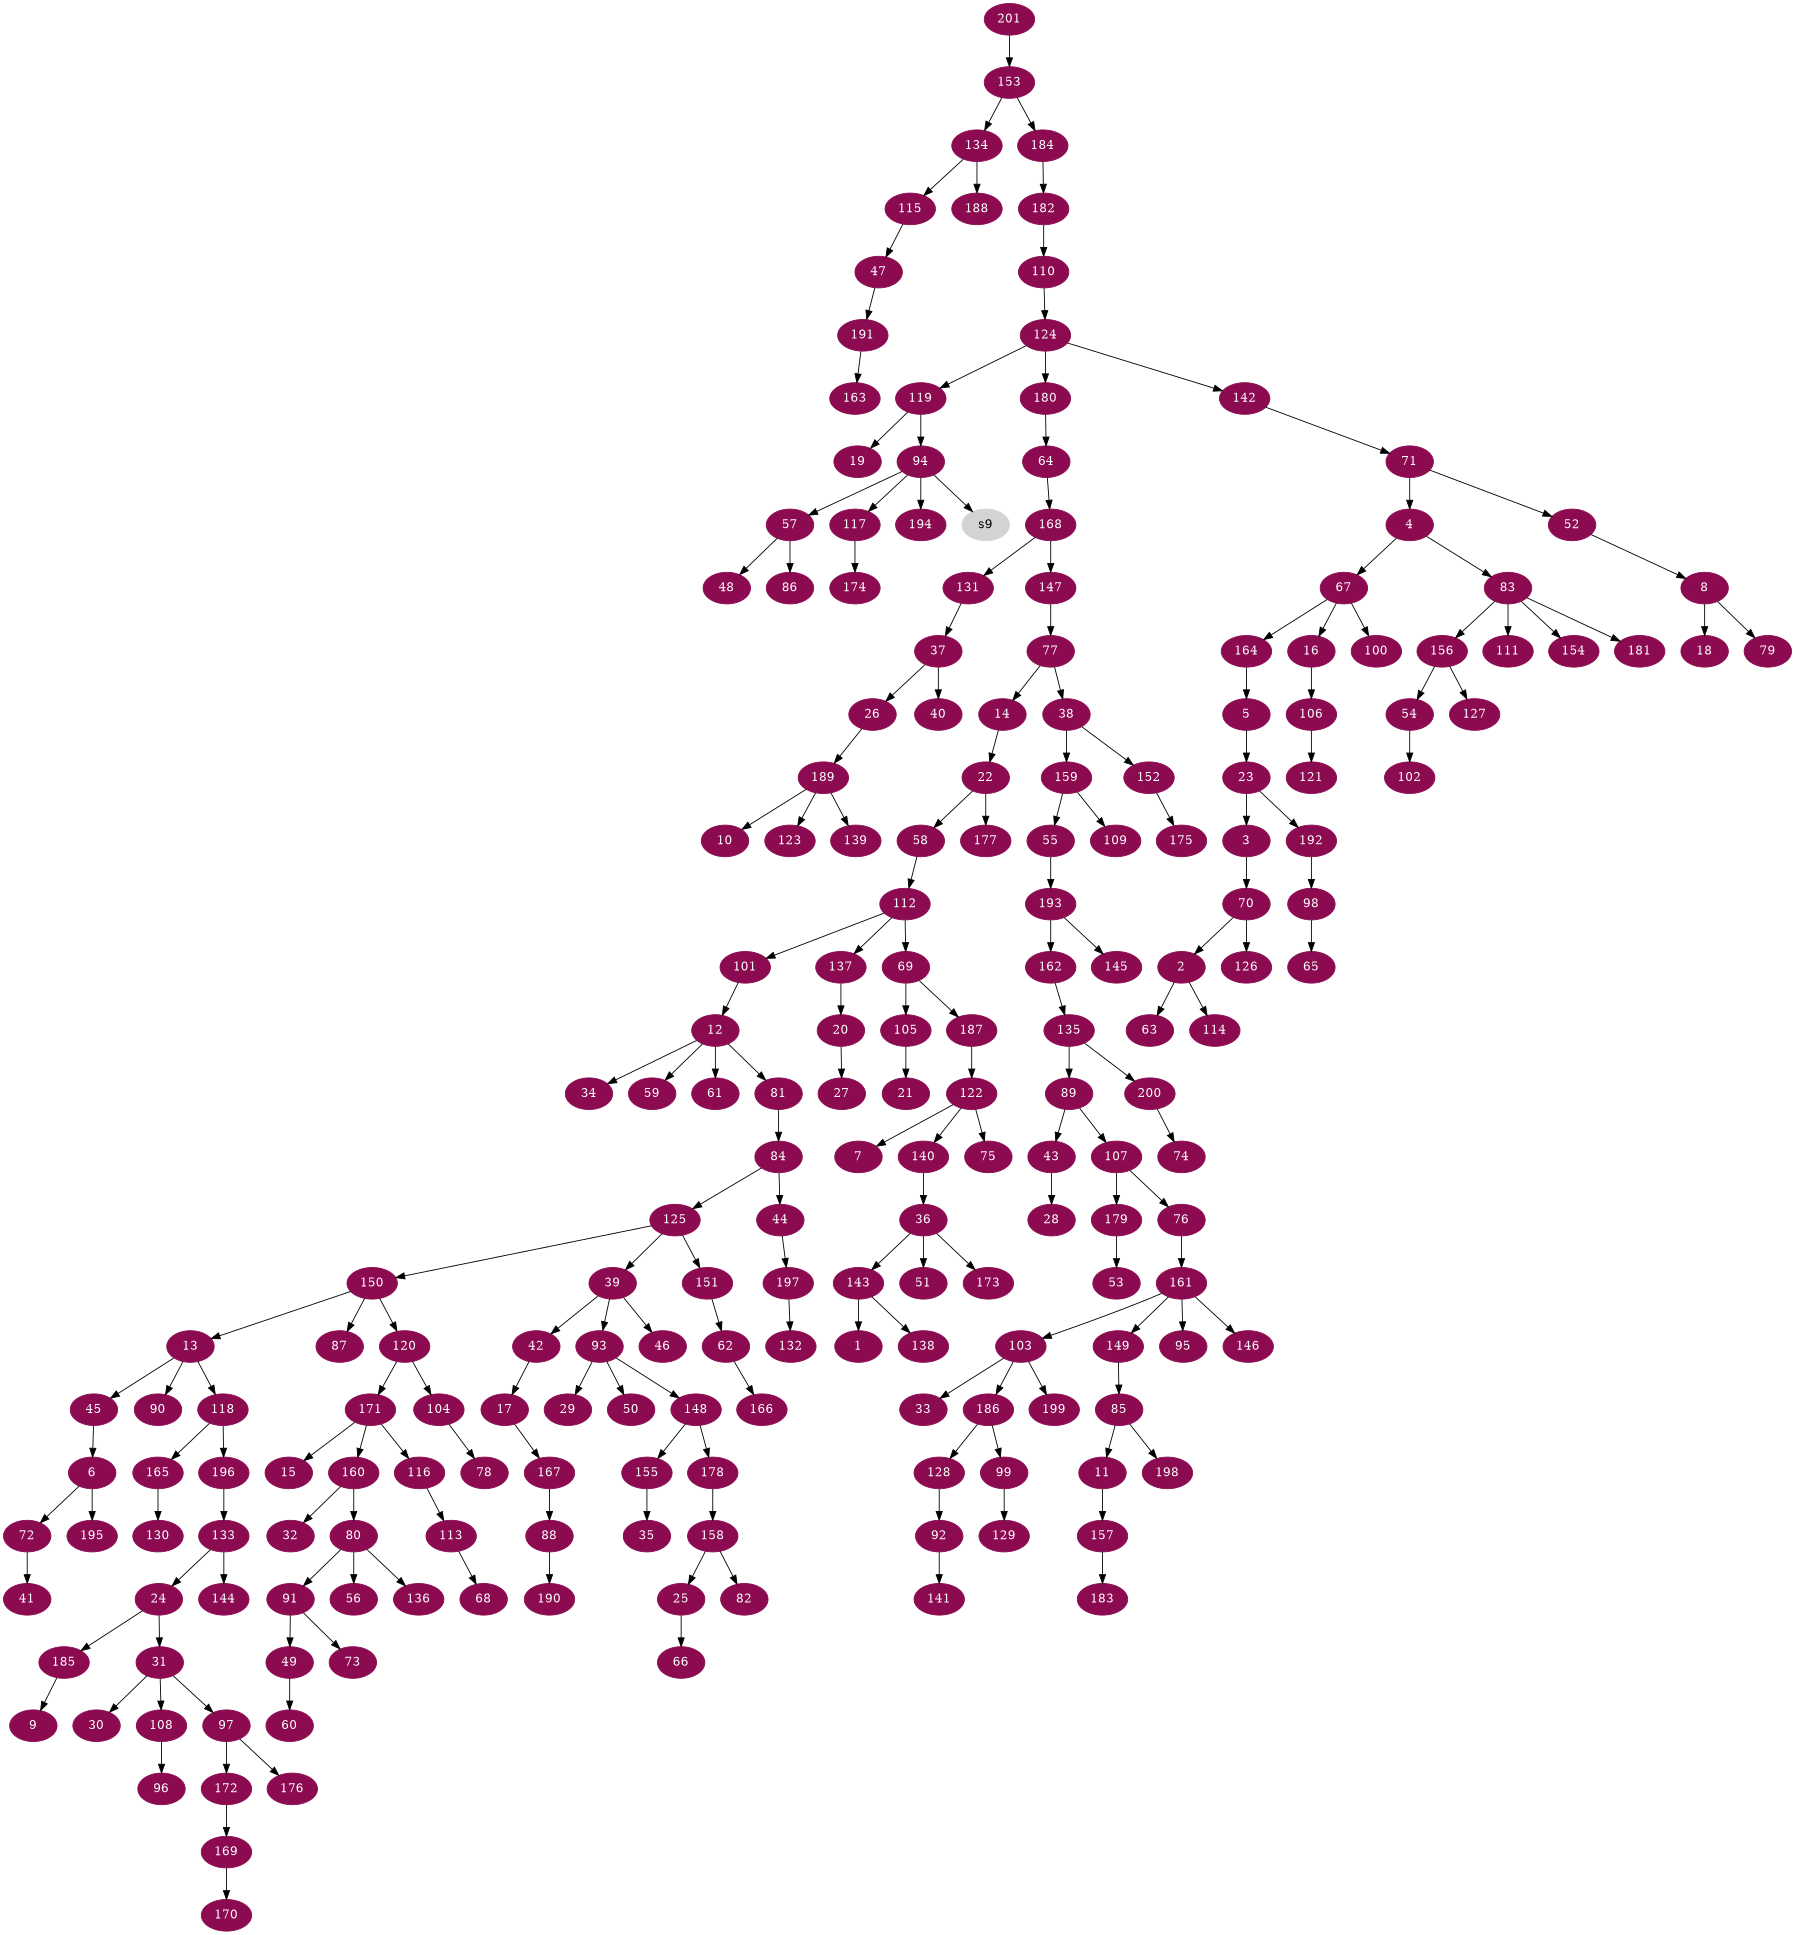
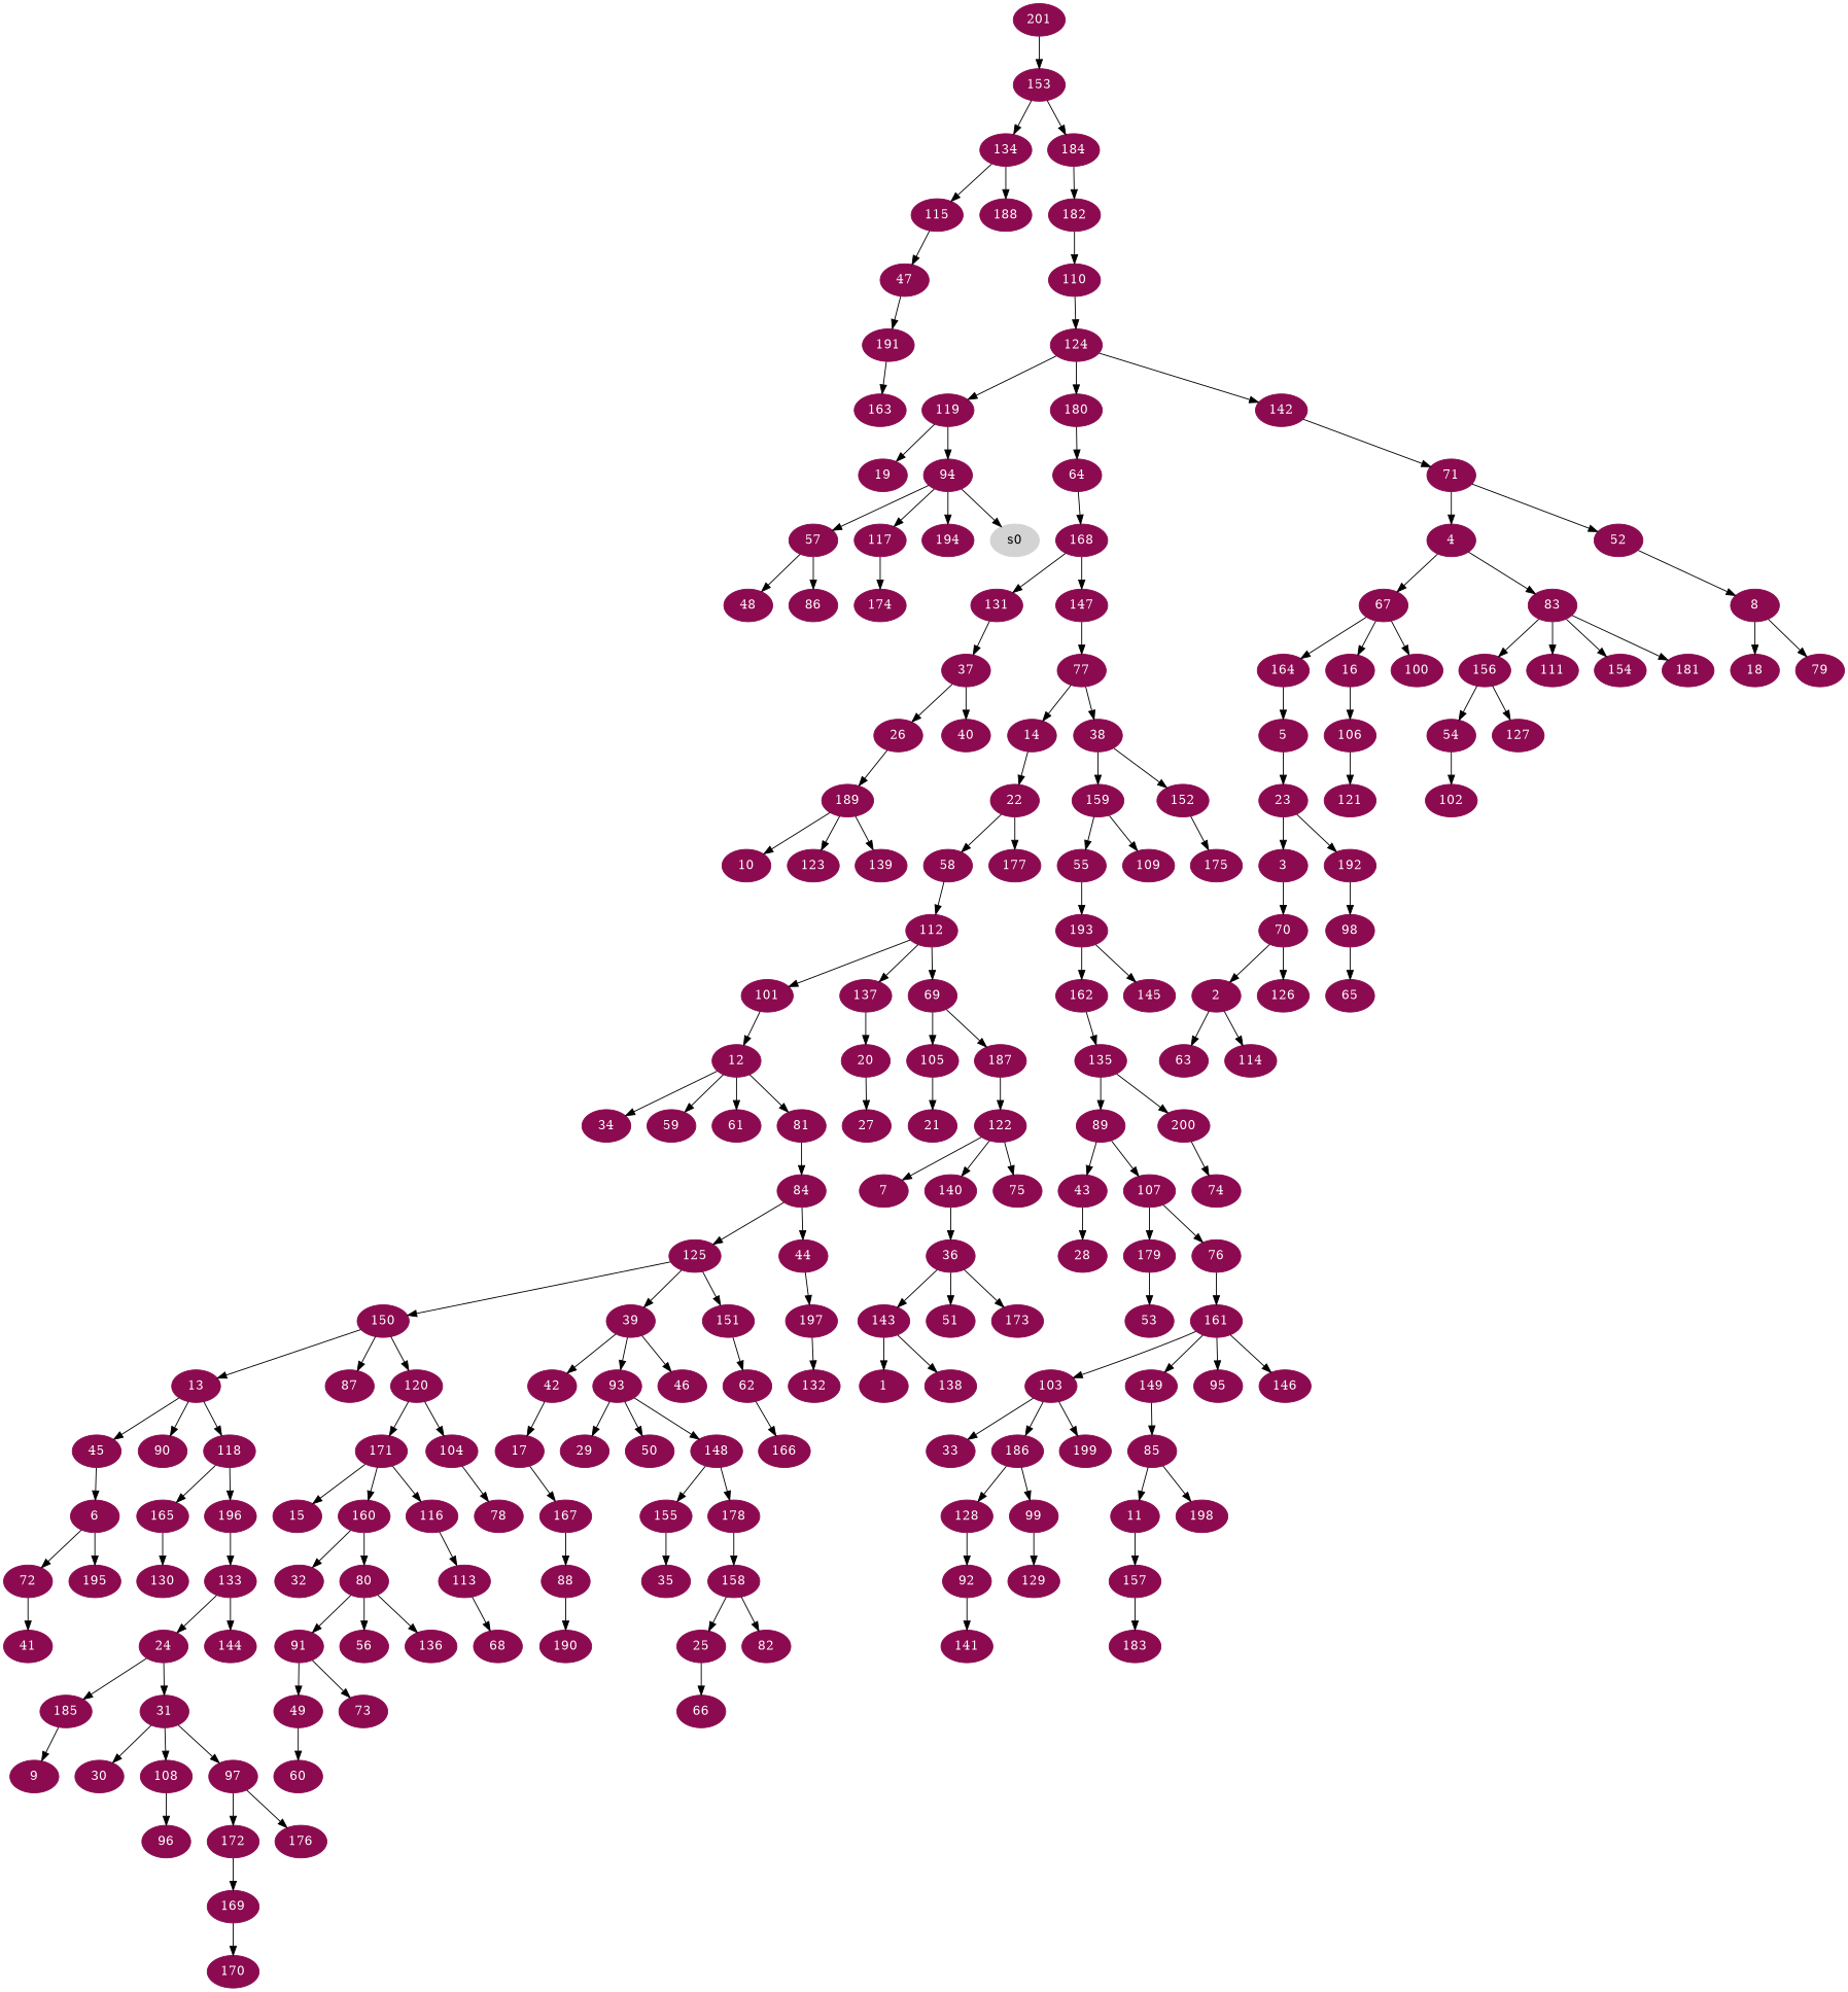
  digraph {
    node [color=deeppink4 fontcolor=white style=filled]
    143
    1
    138
    70
    2
    126
    63
    114
    23
    3
    192
    71
    4
    52
    67
    83
    164
    5
    45
    6
    72
    195
    122
    7
    140
    75
    8
    18
    79
    185
    9
    189
    10
    123
    139
    85
    11
    198
    157
    101
    12
    34
    59
    61
    81
    150
    13
    87
    120
    90
    118
    77
    14
    38
    22
    171
    15
    160
    116
    16
    100
    106
    42
    17
    167
    119
    19
    94
    137
    20
    27
    105
    21
    58
    177
    133
    24
    144
    31
    158
    25
    82
    66
    37
    26
    40
    43
    28
    93
    29
    50
    148
    30
    108
    97
    32
    80
    103
    33
    186
    199
    155
    35
    36
    51
    173
    131
    159
    152
    125
    39
    151
    46
    41
    89
    107
    84
    44
    197
    115
    47
    191
    57
    48
    86
    91
    49
    73
    60
    179
    53
    156
    54
    127
    102
    55
    109
    193
    56
    136
    117
    194
-   s0 [color=lightgrey fontcolor=black label=s9]
+   s0 [color=lightgrey fontcolor=black]
    112
    62
    166
    180
    64
    168
    98
    65
    113
    68
    69
    187
    142
    200
    74
    76
    161
    147
    104
    78
    111
    154
    181
    149
    88
    190
    135
    128
    92
    141
    95
    146
    96
    172
    176
    99
    129
    121
    182
    110
    124
    134
    188
    174
    165
    196
    130
    132
    153
    184
    162
    145
    178
    175
    201
    183
    163
    169
    170
    143 -> 1
    143 -> 138
    70 -> 2
    70 -> 126
    2 -> 63
    2 -> 114
    23 -> 3
    23 -> 192
    3 -> 70
    192 -> 98
    71 -> 4
    71 -> 52
    4 -> 67
    4 -> 83
    52 -> 8
    67 -> 164
    67 -> 16
    67 -> 100
    83 -> 156
    83 -> 111
    83 -> 154
    83 -> 181
    164 -> 5
    5 -> 23
    45 -> 6
    6 -> 72
    6 -> 195
    72 -> 41
    122 -> 7
    122 -> 140
    122 -> 75
    140 -> 36
    8 -> 18
    8 -> 79
    185 -> 9
    189 -> 10
    189 -> 123
    189 -> 139
    85 -> 11
    85 -> 198
    11 -> 157
    157 -> 183
    101 -> 12
    12 -> 34
    12 -> 59
    12 -> 61
    12 -> 81
    81 -> 84
    150 -> 13
    150 -> 87
    150 -> 120
    13 -> 45
    13 -> 90
    13 -> 118
    120 -> 171
    120 -> 104
    118 -> 165
    118 -> 196
    77 -> 14
    77 -> 38
    14 -> 22
    38 -> 159
    38 -> 152
    22 -> 58
    22 -> 177
    171 -> 15
    171 -> 160
    171 -> 116
    160 -> 32
    160 -> 80
    116 -> 113
    16 -> 106
    106 -> 121
    42 -> 17
    17 -> 167
    167 -> 88
    119 -> 19
    119 -> 94
    94 -> 57
    94 -> 117
    94 -> 194
    94 -> s0
    137 -> 20
    20 -> 27
    105 -> 21
    58 -> 112
    133 -> 24
    133 -> 144
    24 -> 185
    24 -> 31
    31 -> 30
    31 -> 108
    31 -> 97
    158 -> 25
    158 -> 82
    25 -> 66
    37 -> 26
    37 -> 40
    26 -> 189
    43 -> 28
    93 -> 29
    93 -> 50
    93 -> 148
    148 -> 155
    148 -> 178
    108 -> 96
    97 -> 172
    97 -> 176
    80 -> 91
    80 -> 56
    80 -> 136
    103 -> 33
    103 -> 186
    103 -> 199
    186 -> 128
    186 -> 99
    155 -> 35
    36 -> 143
    36 -> 51
    36 -> 173
    131 -> 37
    159 -> 55
    159 -> 109
    152 -> 175
    125 -> 150
    125 -> 39
    125 -> 151
    39 -> 42
    39 -> 93
    39 -> 46
    151 -> 62
    89 -> 43
    89 -> 107
    107 -> 179
    107 -> 76
    84 -> 125
    84 -> 44
    44 -> 197
    197 -> 132
    115 -> 47
    47 -> 191
    191 -> 163
    57 -> 48
    57 -> 86
    91 -> 49
    91 -> 73
    49 -> 60
    179 -> 53
    156 -> 54
    156 -> 127
    54 -> 102
    55 -> 193
    193 -> 162
    193 -> 145
    117 -> 174
    112 -> 101
    112 -> 137
    112 -> 69
    62 -> 166
    180 -> 64
    64 -> 168
    168 -> 131
    168 -> 147
    98 -> 65
    113 -> 68
    69 -> 105
    69 -> 187
    187 -> 122
    142 -> 71
    200 -> 74
    76 -> 161
    161 -> 103
    161 -> 149
    161 -> 95
    161 -> 146
    147 -> 77
    104 -> 78
    149 -> 85
    88 -> 190
    135 -> 89
    135 -> 200
    128 -> 92
    92 -> 141
    172 -> 169
    99 -> 129
    182 -> 110
    110 -> 124
    124 -> 119
    124 -> 180
    124 -> 142
    134 -> 115
    134 -> 188
    165 -> 130
    196 -> 133
    153 -> 134
    153 -> 184
    184 -> 182
    162 -> 135
    178 -> 158
    201 -> 153
    169 -> 170
  }
